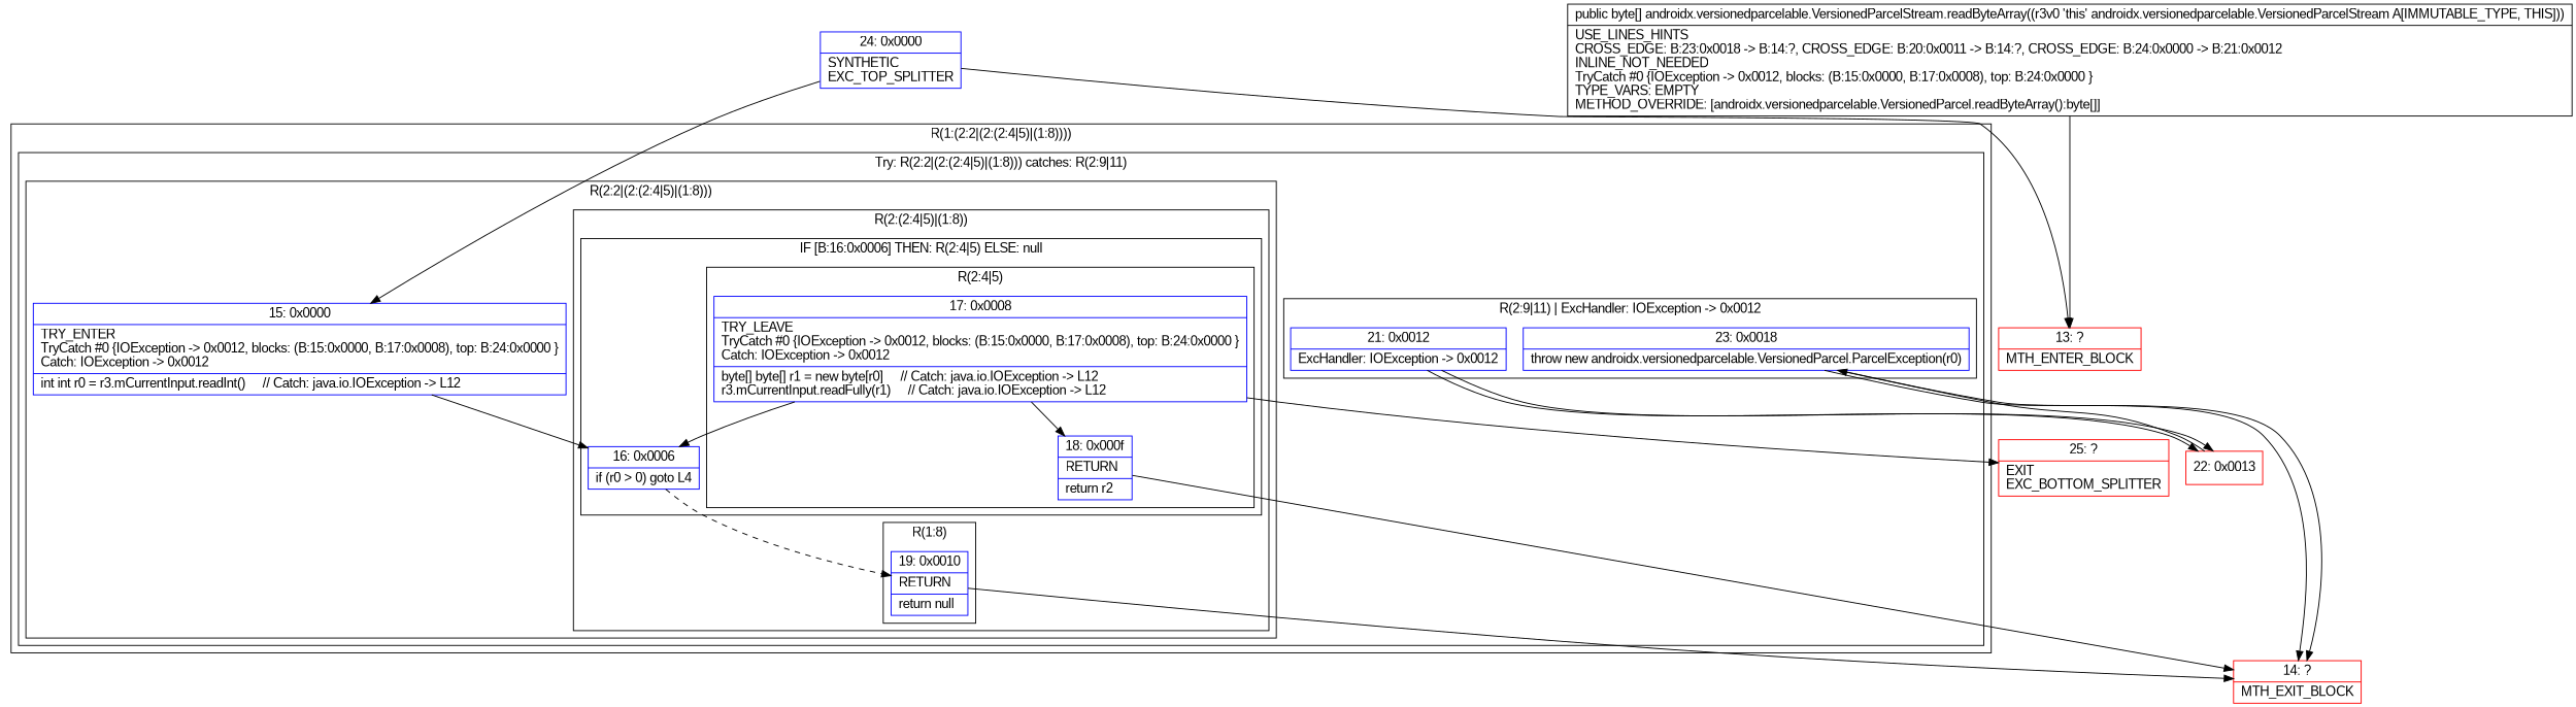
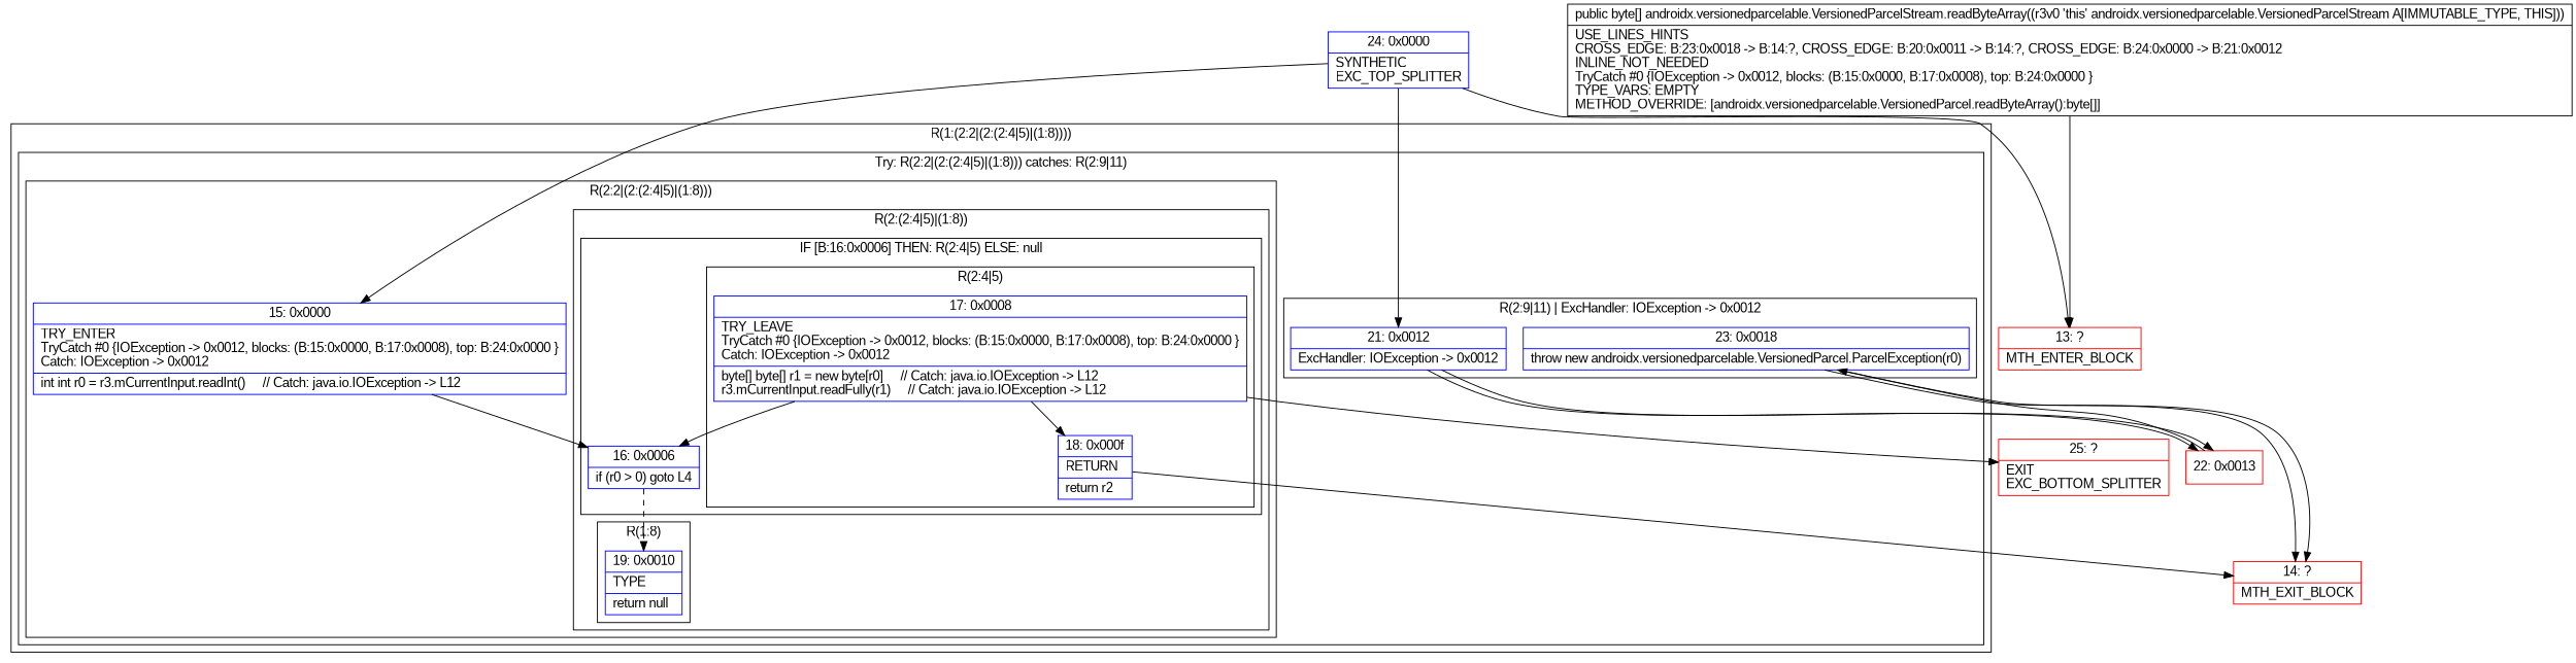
  digraph {
    fontname="Liberation Sans"
    node [color=blue fontname="Liberation Sans" shape=record]
    edge [fontname="Liberation Sans"]
    n1 [label="{17\:\ 0x0008|TRY_LEAVE\lTryCatch #0 \{IOException \-\> 0x0012, blocks: (B:15:0x0000, B:17:0x0008), top: B:24:0x0000 \}\lCatch: IOException \-\> 0x0012\l|byte[] byte[] r1 = new byte[r0]     \/\/ Catch: java.io.IOException \-\> L12\lr3.mCurrentInput.readFully(r1)     \/\/ Catch: java.io.IOException \-\> L12\l}"]
    n2 [label="{18\:\ 0x000f|RETURN\l|return r2\l}"]
    n3 [label="{16\:\ 0x0006|if (r0 \> 0) goto L4\l}"]
-   n4 [label="{19\:\ 0x0010|RETURN\l|return null\l}"]
+   n4 [label="{19\:\ 0x0010|TYPE\l|return null\l}"]
    n5 [label="{15\:\ 0x0000|TRY_ENTER\lTryCatch #0 \{IOException \-\> 0x0012, blocks: (B:15:0x0000, B:17:0x0008), top: B:24:0x0000 \}\lCatch: IOException \-\> 0x0012\l|int int r0 = r3.mCurrentInput.readInt()     \/\/ Catch: java.io.IOException \-\> L12\l}"]
    n6 [label="{21\:\ 0x0012|ExcHandler: IOException \-\> 0x0012\l}"]
    n7 [label="{23\:\ 0x0018|throw new androidx.versionedparcelable.VersionedParcel.ParcelException(r0)\l}"]
    n8 [color=red label="{25\:\ ?|EXIT\lEXC_BOTTOM_SPLITTER\l}"]
    n9 [color=red label="{14\:\ ?|MTH_EXIT_BLOCK\l}"]
    n10 [color=red label="{22\:\ 0x0013}"]
    n11 [color=red label="{13\:\ ?|MTH_ENTER_BLOCK\l}"]
    n12 [label="{24\:\ 0x0000|SYNTHETIC\lEXC_TOP_SPLITTER\l}"]
    n13 [label="{public byte[] androidx.versionedparcelable.VersionedParcelStream.readByteArray((r3v0 'this' androidx.versionedparcelable.VersionedParcelStream A[IMMUTABLE_TYPE, THIS]))  | USE_LINES_HINTS\lCROSS_EDGE: B:23:0x0018 \-\> B:14:?, CROSS_EDGE: B:20:0x0011 \-\> B:14:?, CROSS_EDGE: B:24:0x0000 \-\> B:21:0x0012\lINLINE_NOT_NEEDED\lTryCatch #0 \{IOException \-\> 0x0012, blocks: (B:15:0x0000, B:17:0x0008), top: B:24:0x0000 \}\lTYPE_VARS: EMPTY\lMETHOD_OVERRIDE: [androidx.versionedparcelable.VersionedParcel.readByteArray():byte[]]\l}" color=""]
    subgraph cluster_1 {
      label="R(1:(2:2|(2:(2:4|5)|(1:8))))"
      subgraph cluster_2 {
        label="Try: R(2:2|(2:(2:4|5)|(1:8))) catches: R(2:9|11)"
        subgraph cluster_3 {
          label="R(2:2|(2:(2:4|5)|(1:8)))"
          n5
          subgraph cluster_4 {
            label="R(2:(2:4|5)|(1:8))"
            subgraph cluster_5 {
              label="IF [B:16:0x0006] THEN: R(2:4|5) ELSE: null"
              n3
              subgraph cluster_6 {
                label="R(2:4|5)"
                n1
                n2
              }
            }
            subgraph cluster_7 {
              label="R(1:8)"
              n4
            }
          }
        }
        subgraph cluster_8 {
          label="R(2:9|11) | ExcHandler: IOException \-\> 0x0012\l"
          n6
          n7
        }
      }
    }
    subgraph cluster_9 {
      label="R(2:9|11) | ExcHandler: IOException \-\> 0x0012\l"
    }
    n1 -> n2
    n1 -> n3
    n1 -> n8
    n2 -> n9
    n3 -> n4 [style=dashed]
-   n4 -> n9
    n5 -> n3
    n6 -> n10
    n6 -> n10
    n7 -> n9
    n7 -> n9
    n10 -> n7
    n12 -> n5
+   n12 -> n6
    n12 -> n11
    n13 -> n11
  }
